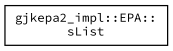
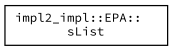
  digraph {
    rankdir=LR
    fontname="Source Code Pro"
-   n1 [color=black fillcolor=white fontname="Source Code Pro" fontsize=10 height=0.2 label="gjkepa2_impl::EPA::\lsList" shape=record style=filled width=0.4]
+   n1 [color=black fillcolor=white fontname="Source Code Pro" fontsize=10 height=0.2 label="impl2_impl::EPA::\lsList" shape=record style=filled width=0.4]
  }
